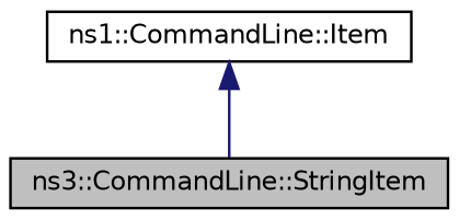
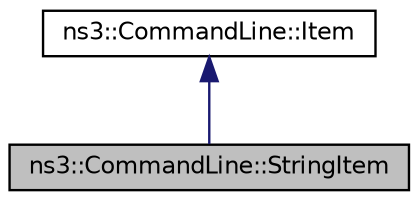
  digraph {
    node [color=black fontname=Helvetica fontsize=10 shape=record style=filled]
    n1 [fillcolor=grey75 fontcolor=black height=0.2 label="ns3::CommandLine::StringItem" width=0.4]
-   n2 [fillcolor=white height=0.2 label="ns1::CommandLine::Item" width=0.4]
+   n2 [fillcolor=white height=0.2 label="ns3::CommandLine::Item" width=0.4]
    n2 -> n1 [color=midnightblue dir=back fontname=Helvetica fontsize=10 labelfontname=Helvetica labelfontsize=10 style=solid]
  }
